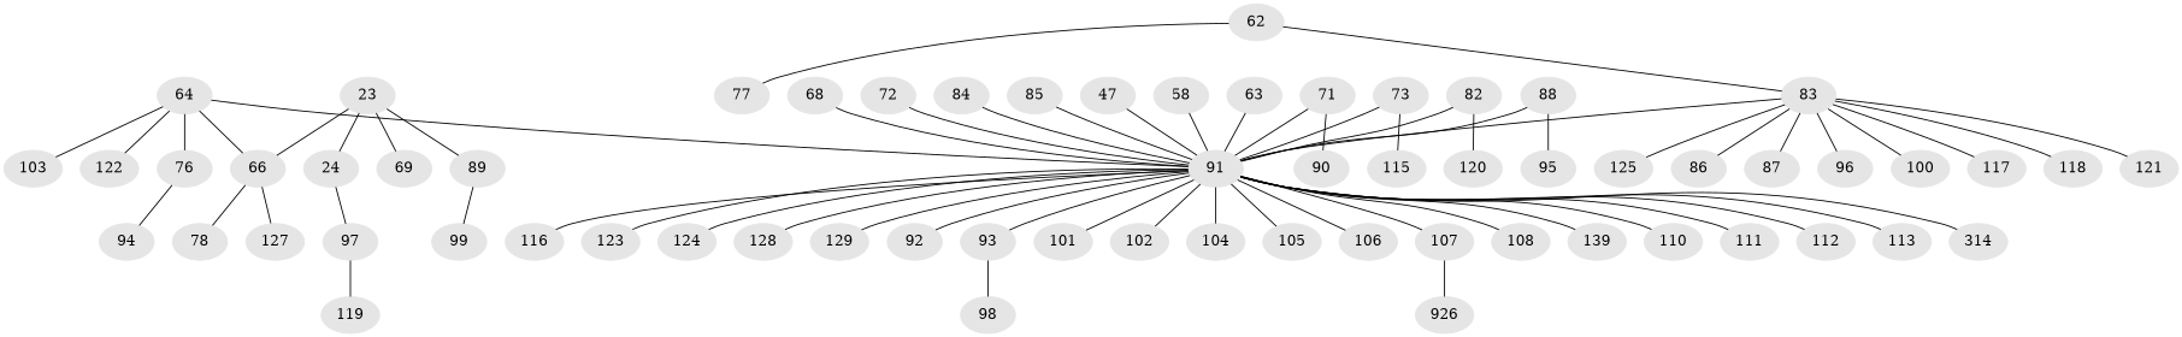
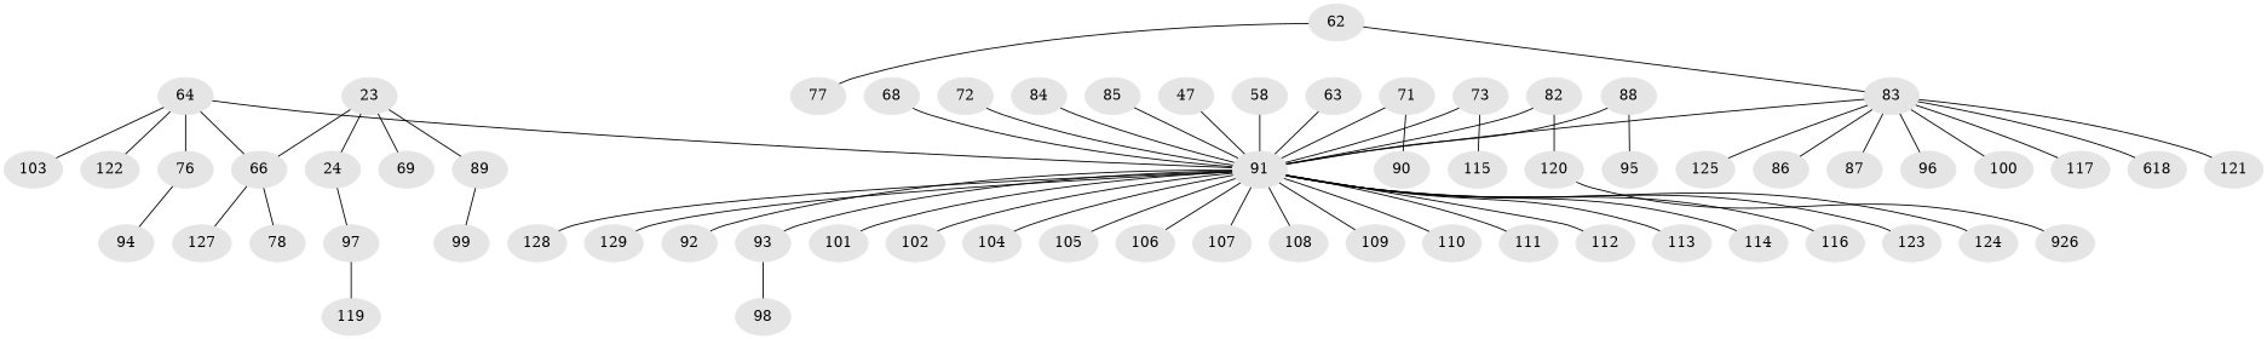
  graph {
    node [color=gray90 style=filled]
    23
    24
    66 [super="+17+22"]
    69
    89
    97
    78
    127
    99
    119
    91 [super="+80+61+75+81+70+54"]
    92
    93
    101
    102
    104
    105
    106
    107
    108
-   109 [label=139]
+   109
    110
    111
    112
    113
-   114 [label=314]
+   114
    116
    123
    124
    128
    129
    47
    58
    62 [super="+26+37"]
    77
    83 [super="+67"]
    86
    87
    96
    100
    117
-   118
+   118 [label=618]
    121
    125
    63
    64 [super="+36"]
    76
    103
    122
    94
    68
    71
    90
    72
    73 [super="+16+50+51+60"]
    115
    82
    120
    84
    85
    88 [super="+39"]
    95
    98
    n64 [label=926]
    23 -- 24
    23 -- 66
    23 -- 69
    23 -- 89
    24 -- 97
    66 -- 78
    66 -- 127
    89 -- 99
    97 -- 119
    91 -- 92
    91 -- 93
    91 -- 101
    91 -- 102
    91 -- 104
    91 -- 105
    91 -- 106
    91 -- 107
    91 -- 108
    91 -- 109
    91 -- 110
    91 -- 111
    91 -- 112
    91 -- 113
    91 -- 114
    91 -- 116
    91 -- 123
    91 -- 124
    91 -- 128
    91 -- 129
    93 -- 98
-   107 -- n64
+   120 -- n64
    47 -- 91
    58 -- 91
    62 -- 77
    62 -- 83
    83 -- 91
    83 -- 86
    83 -- 87
    83 -- 96
    83 -- 100
    83 -- 117
    83 -- 118
    83 -- 121
    83 -- 125
    63 -- 91
    64 -- 66
    64 -- 91
    64 -- 76
    64 -- 103
    64 -- 122
    76 -- 94
    68 -- 91
    71 -- 91
    71 -- 90
    72 -- 91
    73 -- 91
    73 -- 115
    82 -- 91
    82 -- 120
    84 -- 91
    85 -- 91
    88 -- 91
    88 -- 95
  }
